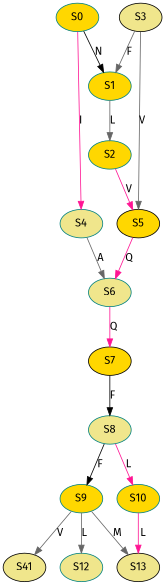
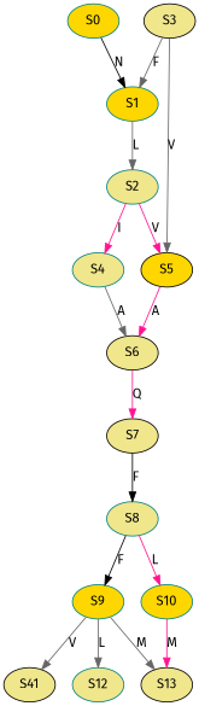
  strict digraph {
    fontname="Fira Sans"
    node [color=teal fillcolor=gold fontname="Fira Sans" style=filled]
    edge [color=gray40 fontname="Fira Sans"]
    S0
    S1
-   S2
+   S2 [fillcolor=khaki]
    S4 [fillcolor=khaki]
    S5 [color=black]
    S3 [color=black fillcolor=khaki]
-   S6 [fillcolor=khaki]
-   S7 [color=black]
+   S6 [color=black fillcolor=khaki]
+   S7 [color=black fillcolor=khaki]
    S8 [fillcolor=khaki]
    S9
    S10
    n12 [color=black fillcolor=khaki label=S41]
    S12 [fillcolor=khaki]
    S13 [color=black fillcolor=khaki]
    S0 -> S1 [color=black label=N]
    S1 -> S2 [label=L]
-   S0 -> S4 [color=deeppink label=I]
+   S2 -> S4 [color=deeppink label=I]
    S2 -> S5 [color=deeppink label=V]
    S4 -> S6 [label=A]
-   S5 -> S6 [color=deeppink label=Q]
+   S5 -> S6 [color=deeppink label=A]
    S3 -> S1 [label=F]
    S3 -> S5 [label=V]
    S6 -> S7 [color=deeppink label=Q]
    S7 -> S8 [color=black label=F]
    S8 -> S9 [color=black label=F]
    S8 -> S10 [color=deeppink label=L]
    S9 -> n12 [label=V]
    S9 -> S12 [label=L]
    S9 -> S13 [label=M]
-   S10 -> S13 [color=deeppink label=L]
+   S10 -> S13 [color=deeppink label=M]
  }
